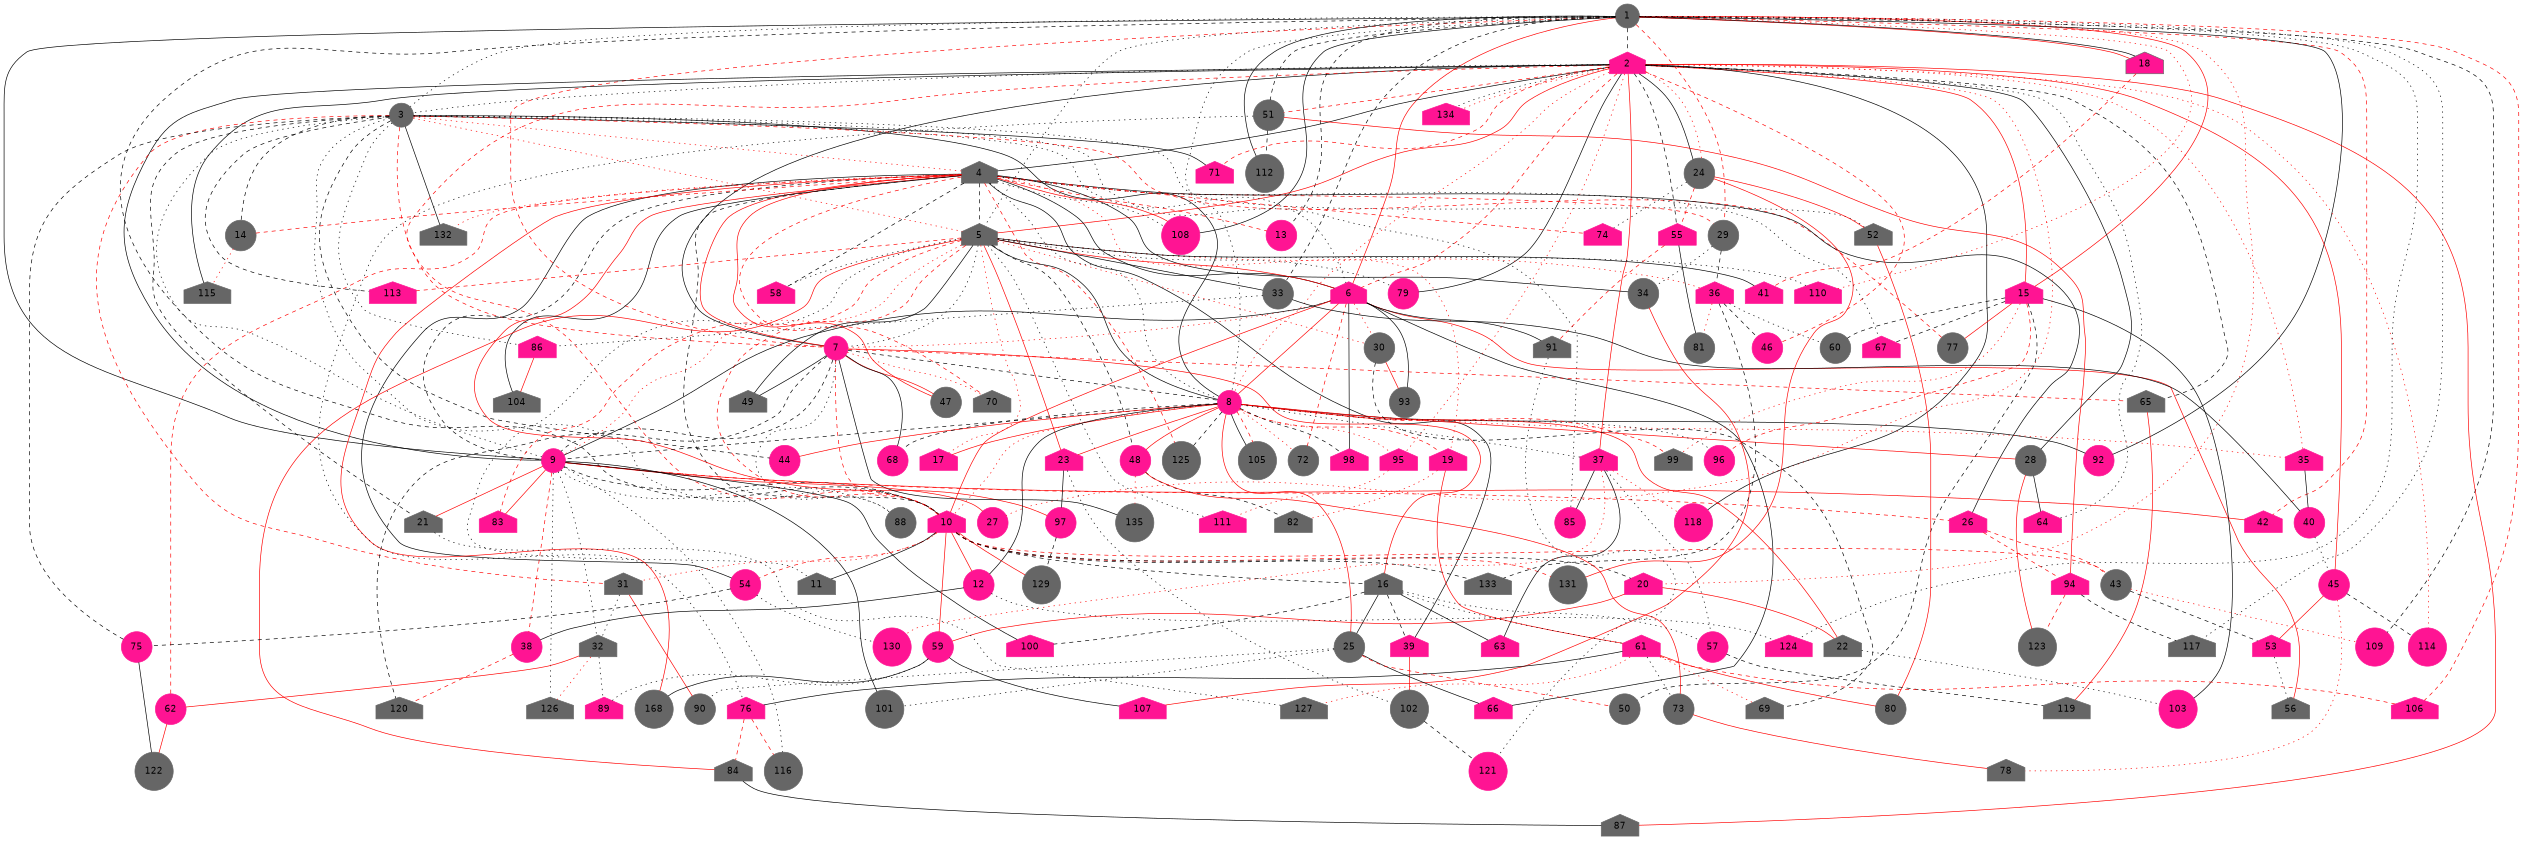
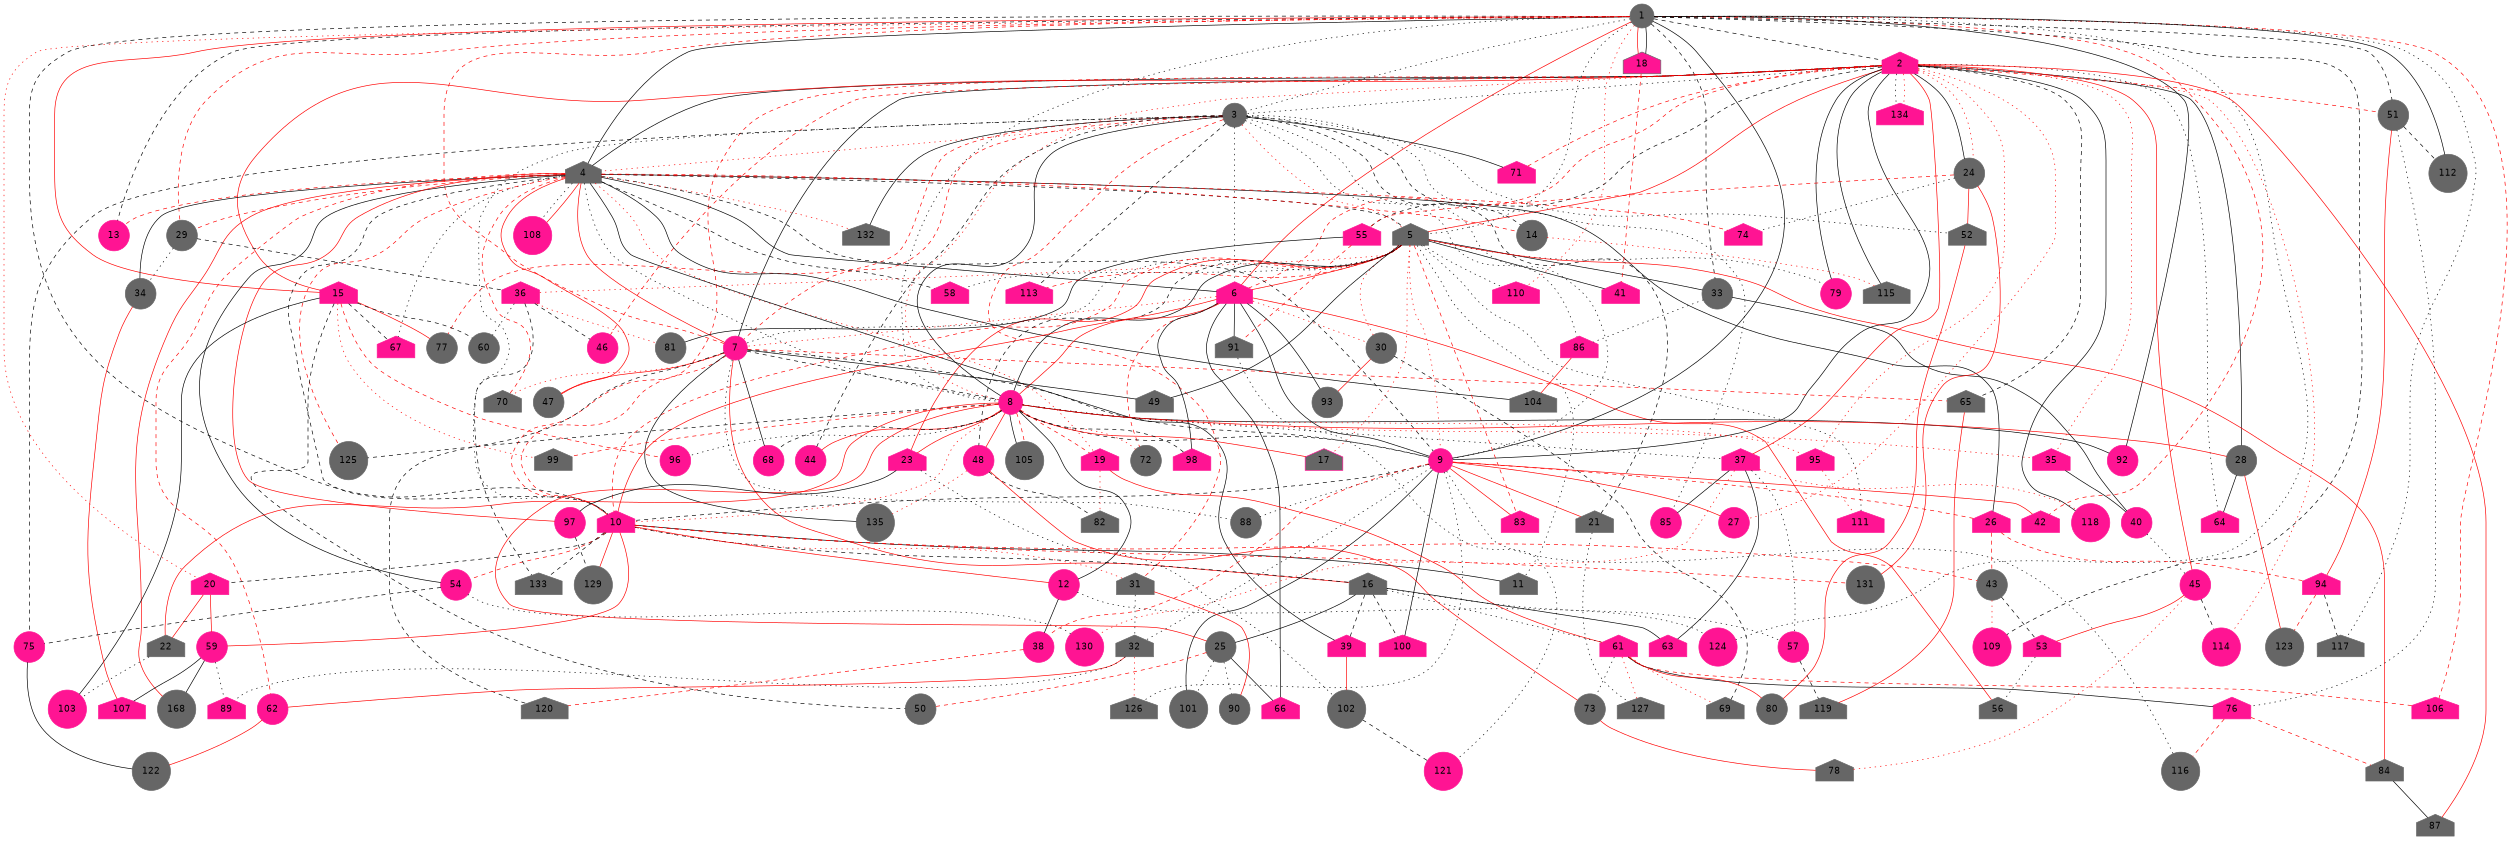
  graph {
    fontname="DejaVu Sans"
    node [color=deeppink fontname="DejaVu Sans" shape=house style=filled]
    edge [color=black fontname="DejaVu Sans" style=solid]
    1 [color=gray40 shape=circle]
    2
    3 [color=gray40 shape=circle]
    4 [color=gray40]
    5 [color=gray40]
    6
    7 [shape=circle]
    8 [shape=circle]
    9 [shape=circle]
    10
    13 [shape=circle]
    15
    18 [color=gray40 fillcolor=deeppink]
    20
    29 [color=gray40 shape=circle]
    33 [color=gray40 shape=circle]
    42
    51 [color=gray40 shape=circle]
    92 [shape=circle]
    106
    109 [shape=circle]
    110
    112 [color=gray40 shape=circle]
    117 [color=gray40]
-   124
+   124 [shape=circle]
    24 [color=gray40 shape=circle]
    27 [shape=circle]
    28 [color=gray40 shape=circle]
    35
    37
    45 [shape=circle]
    46 [shape=circle]
    55
    64
    65 [color=gray40]
    71
    79 [shape=circle]
    87 [color=gray40]
    95
    114 [shape=circle]
    115 [color=gray40]
    118 [shape=circle]
    134
    14 [color=gray40 shape=circle]
    21 [color=gray40]
    31 [color=gray40]
    44 [shape=circle]
    52 [color=gray40]
    75 [shape=circle]
    77 [color=gray40 shape=circle]
    85 [shape=circle]
    86
    113
    132 [color=gray40]
    19
    26
    34 [color=gray40 shape=circle]
    39
    47 [color=gray40 shape=circle]
    54 [shape=circle]
    58
    62 [shape=circle]
    67
    70 [color=gray40]
    74
    97 [shape=circle]
    104 [color=gray40]
    108 [shape=circle]
    125 [color=gray40 shape=circle]
    n70 [color=gray40 label=168 shape=circle]
    11 [color=gray40]
-   17
+   17 [fillcolor=gray40]
    23
    30 [color=gray40 shape=circle]
    36
    41
    48 [shape=circle]
    49 [color=gray40]
    83
    84 [color=gray40]
    111
    56 [color=gray40]
    66
    72 [color=gray40 shape=circle]
    91 [color=gray40]
    93 [color=gray40 shape=circle]
    98
    16 [color=gray40]
    68 [shape=circle]
    88 [color=gray40 shape=circle]
    120 [color=gray40]
    135 [color=gray40 shape=circle]
    12 [shape=circle]
    22 [color=gray40]
    25 [color=gray40 shape=circle]
    96 [shape=circle]
    99 [color=gray40]
    105 [color=gray40 shape=circle]
    32 [color=gray40]
    38 [shape=circle]
    100
    101 [color=gray40 shape=circle]
    116 [color=gray40 shape=circle]
    126 [color=gray40]
    43 [color=gray40 shape=circle]
    59 [shape=circle]
    129 [color=gray40 shape=circle]
    131 [color=gray40 shape=circle]
    133 [color=gray40]
    50 [color=gray40 shape=circle]
    60 [color=gray40 shape=circle]
    103 [shape=circle]
    40 [shape=circle]
    94
    76
    123 [color=gray40 shape=circle]
    57 [shape=circle]
    63
    130 [shape=circle]
    53
    78 [color=gray40]
    81 [color=gray40 shape=circle]
    119 [color=gray40]
    127 [color=gray40]
    90 [color=gray40 shape=circle]
    80 [color=gray40 shape=circle]
    122 [color=gray40 shape=circle]
    61
    82 [color=gray40]
    107
    102 [color=gray40 shape=circle]
    69 [color=gray40]
    73 [color=gray40 shape=circle]
    121 [shape=circle]
    89
    1 -- 2 [style=dashed]
    1 -- 3 [style=dotted]
-   1 -- 108
+   1 -- 4
    1 -- 5 [style=dotted]
    1 -- 6 [color=red]
    1 -- 7 [color=red style=dashed]
    1 -- 8 [style=dotted]
    1 -- 9
    1 -- 10 [style=dashed]
    1 -- 13 [style=dashed]
    1 -- 15 [color=red]
    1 -- 18 [color=red]
    1 -- 18
    1 -- 20 [color=red style=dotted]
    1 -- 29 [color=red style=dashed]
    1 -- 33 [style=dashed]
    1 -- 42 [color=red style=dashed]
    1 -- 51 [style=dashed]
    1 -- 92
    1 -- 106 [color=red style=dashed]
    1 -- 109 [style=dashed]
    1 -- 110 [color=red style=dotted]
    1 -- 112
    1 -- 117 [style=dotted]
    1 -- 124 [style=dotted]
    2 -- 3 [style=dotted]
    2 -- 4
    2 -- 5 [color=red]
    2 -- 6 [color=red style=dashed]
    2 -- 7
    2 -- 8 [color=red style=dotted]
    2 -- 9
    2 -- 10 [color=red style=dashed]
    2 -- 15 [color=red]
    2 -- 51 [color=red style=dashed]
    2 -- 24
    2 -- 24 [color=red style=dotted]
    2 -- 27 [color=red style=dotted]
    2 -- 28
    2 -- 35 [color=red style=dotted]
    2 -- 37 [color=red]
    2 -- 45 [color=red]
    2 -- 46 [color=red style=dashed]
    2 -- 55 [style=dashed]
    2 -- 64 [style=dotted]
    2 -- 65 [style=dashed]
    2 -- 71 [color=red style=dashed]
    2 -- 79
    2 -- 87 [color=red]
    2 -- 95 [color=red style=dotted]
    2 -- 114 [color=red style=dotted]
    2 -- 115
    2 -- 118
    2 -- 134 [style=dotted]
    2 -- 134 [color=red style=dotted]
    3 -- 4 [color=red style=dotted]
    3 -- 5 [color=red style=dotted]
    3 -- 6 [style=dotted]
    3 -- 7 [color=red style=dashed]
    3 -- 8
    3 -- 9 [style=dotted]
    3 -- 10 [style=dotted]
    3 -- 71
    3 -- 14 [style=dashed]
    3 -- 21 [style=dashed]
    3 -- 31 [color=red style=dashed]
    3 -- 44 [style=dashed]
    3 -- 52 [style=dotted]
    3 -- 75 [style=dashed]
    3 -- 77 [color=red style=dashed]
    3 -- 85 [style=dotted]
    3 -- 86 [style=dotted]
    3 -- 113 [style=dashed]
    3 -- 132
    4 -- 5 [style=dashed]
    4 -- 6
    4 -- 7 [color=red]
    4 -- 8 [style=dotted]
    4 -- 9 [style=dashed]
    4 -- 10 [style=dashed]
    4 -- 13 [color=red style=dashed]
    4 -- 29 [color=red style=dashed]
    4 -- 14 [color=red style=dashed]
    4 -- 132 [color=red style=dotted]
    4 -- 19 [color=red style=dotted]
    4 -- 26
    4 -- 34
    4 -- 39
    4 -- 47 [color=red]
    4 -- 54
    4 -- 58 [style=dashed]
    4 -- 62 [color=red style=dashed]
    4 -- 67 [style=dotted]
    4 -- 70 [color=red style=dashed]
    4 -- 74 [color=red style=dashed]
    4 -- 97 [color=red]
    4 -- 104
    4 -- 108 [style=dotted]
    4 -- 108 [color=red]
    4 -- 125 [color=red style=dashed]
    4 -- n70 [color=red]
    5 -- 6 [color=red]
    5 -- 7 [style=dotted]
    5 -- 8
    5 -- 9 [color=red style=dotted]
    5 -- 10 [color=red style=dashed]
    5 -- 33
    5 -- 110 [style=dotted]
    5 -- 79 [style=dotted]
    5 -- 113 [color=red style=dashed]
    5 -- 58 [style=dotted]
    5 -- 11 [style=dotted]
    5 -- 17 [color=red style=dotted]
    5 -- 23 [color=red]
    5 -- 30 [color=red style=dotted]
    5 -- 36 [color=red style=dotted]
    5 -- 41
    5 -- 48 [style=dashed]
    5 -- 49
    5 -- 83 [color=red style=dashed]
    5 -- 84 [color=red]
    5 -- 111 [style=dotted]
    6 -- 7 [color=red style=dotted]
    6 -- 8 [color=red]
    6 -- 9
    6 -- 10 [color=red]
    6 -- 30 [color=red style=dotted]
    6 -- 56 [color=red]
    6 -- 66
    6 -- 72 [color=red style=dashed]
    6 -- 91
    6 -- 93
    6 -- 98
    7 -- 8 [style=dashed]
    7 -- 9 [style=dashed]
    7 -- 10 [color=red style=dashed]
    7 -- 65 [color=red style=dashed]
    7 -- 47 [color=red]
    7 -- 70 [color=red style=dotted]
    7 -- 49
    7 -- 16 [color=red]
    7 -- 68
    7 -- 88 [style=dotted]
    7 -- 120 [style=dashed]
    7 -- 135
    8 -- 9 [style=dashed]
    8 -- 10 [color=red style=dotted]
    8 -- 92
    8 -- 28 [color=red]
    8 -- 35 [color=red style=dotted]
    8 -- 37 [style=dotted]
    8 -- 95 [color=red style=dotted]
    8 -- 44 [color=red]
    8 -- 19 [color=red style=dashed]
    8 -- 125 [style=dashed]
    8 -- 17 [color=red]
    8 -- 23 [color=red]
    8 -- 48 [color=red]
    8 -- 72 [color=red style=dotted]
    8 -- 98 [style=dashed]
    8 -- 68 [style=dashed]
    8 -- 12
    8 -- 22 [color=red]
    8 -- 25 [color=red]
    8 -- 96 [style=dotted]
    8 -- 99 [color=red style=dashed]
    8 -- 105
    8 -- 105 [color=red style=dashed]
    9 -- 10 [style=dashed]
    9 -- 42 [color=red]
    9 -- 27 [color=red]
    9 -- 21 [color=red]
    9 -- 26 [color=red style=dashed]
    9 -- 83 [color=red]
    9 -- 88 [style=dotted]
    9 -- 32 [style=dotted]
    9 -- 38 [color=red style=dashed]
    9 -- 100
    9 -- 101
    9 -- 116 [style=dotted]
    9 -- 126 [style=dotted]
    10 -- 20 [style=dashed]
    10 -- 31 [color=red style=dotted]
    10 -- 54 [color=red style=dashed]
    10 -- 11
    10 -- 16 [style=dashed]
    10 -- 12 [color=red]
    10 -- 43 [color=red style=dashed]
    10 -- 59 [color=red]
    10 -- 129 [color=red]
    10 -- 131 [color=red style=dashed]
    10 -- 133 [style=dashed]
    15 -- 77 [color=red]
    15 -- 67 [style=dashed]
    15 -- 96 [color=red style=dashed]
    15 -- 99 [color=red style=dotted]
    15 -- 50 [style=dashed]
    15 -- 60 [style=dashed]
    15 -- 103
    18 -- 41 [color=red style=dashed]
    20 -- 22 [color=red]
    20 -- 59 [color=red]
    29 -- 34 [style=dotted]
    29 -- 36 [style=dashed]
    33 -- 86 [style=dotted]
    33 -- 40
    51 -- 112 [style=dashed]
    51 -- 94 [color=red]
    51 -- 76 [style=dotted]
    24 -- 55 [color=red style=dashed]
    24 -- 52 [color=red]
    24 -- 74 [style=dotted]
    24 -- 131 [color=red]
    28 -- 64
    28 -- 123 [color=red]
    35 -- 40
    37 -- 118 [color=red style=dotted]
    37 -- 85
    37 -- 57 [style=dotted]
    37 -- 63
    37 -- 130 [color=red style=dotted]
    45 -- 114 [style=dashed]
    45 -- 53 [color=red]
    45 -- 78 [color=red style=dotted]
    55 -- 91 [color=red style=dashed]
    55 -- 81
    65 -- 119 [color=red]
    95 -- 111 [color=red style=dotted]
    14 -- 115 [color=red style=dotted]
    21 -- 127 [style=dotted]
    31 -- 32 [style=dotted]
    31 -- 90 [color=red]
    52 -- 80 [color=red]
    75 -- 122
    86 -- 104 [color=red]
    19 -- 61 [color=red]
    19 -- 82 [color=red style=dotted]
    26 -- 43 [color=red style=dashed]
    26 -- 94 [color=red style=dashed]
    34 -- 107 [color=red]
    39 -- 102 [color=red]
    54 -- 75 [style=dashed]
    54 -- 130 [style=dotted]
    62 -- 122 [color=red]
    97 -- 129 [style=dashed]
    23 -- 97
    23 -- 102 [style=dotted]
    30 -- 93 [color=red]
    30 -- 69 [style=dashed]
    36 -- 46 [style=dashed]
    36 -- 133 [style=dashed]
    36 -- 60 [style=dotted]
    36 -- 81 [color=red style=dotted]
    48 -- 135 [color=red style=dotted]
    48 -- 82 [style=dashed]
    48 -- 73 [color=red]
    84 -- 87
    91 -- 121 [style=dotted]
    16 -- 39 [style=dashed]
    16 -- 25
    16 -- 100 [style=dashed]
    16 -- 57 [style=dotted]
    16 -- 63
    16 -- 61 [style=dotted]
    12 -- 124 [style=dotted]
    12 -- 38
    22 -- 103 [style=dotted]
    25 -- 66
    25 -- 101 [style=dotted]
    25 -- 50 [color=red style=dashed]
    25 -- 90 [style=dotted]
    32 -- 62 [color=red]
    32 -- 126 [color=red style=dotted]
    32 -- 89 [style=dotted]
    38 -- 120 [color=red style=dashed]
    43 -- 109 [color=red style=dotted]
    43 -- 53 [style=dashed]
    59 -- n70
    59 -- 107
    59 -- 89 [style=dotted]
    40 -- 45 [style=dotted]
    94 -- 117 [style=dashed]
    94 -- 123 [color=red style=dashed]
    76 -- 84 [color=red style=dashed]
    76 -- 116 [color=red style=dashed]
    57 -- 119 [style=dashed]
    53 -- 56 [style=dotted]
    61 -- 106 [color=red style=dashed]
    61 -- 76
    61 -- 127 [color=red style=dotted]
    61 -- 80 [color=red]
    61 -- 69 [color=red style=dotted]
    61 -- 73 [style=dotted]
    102 -- 121 [style=dashed]
    73 -- 78 [color=red]
  }
